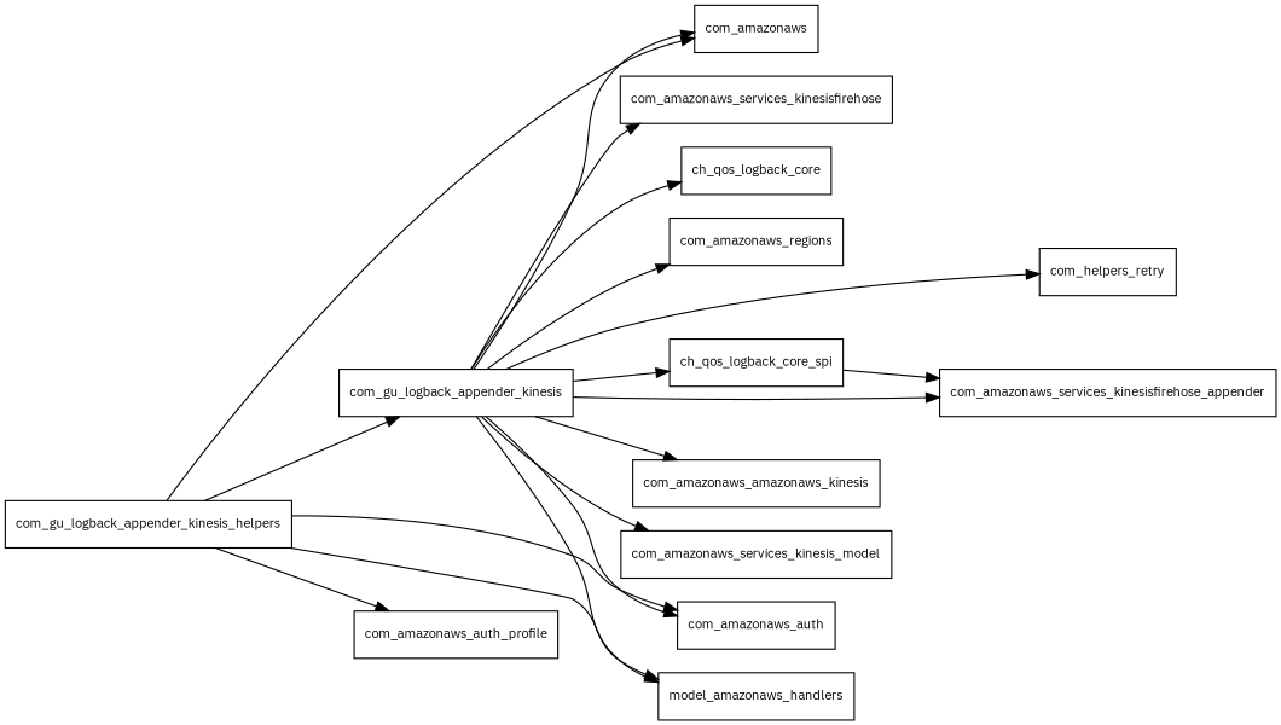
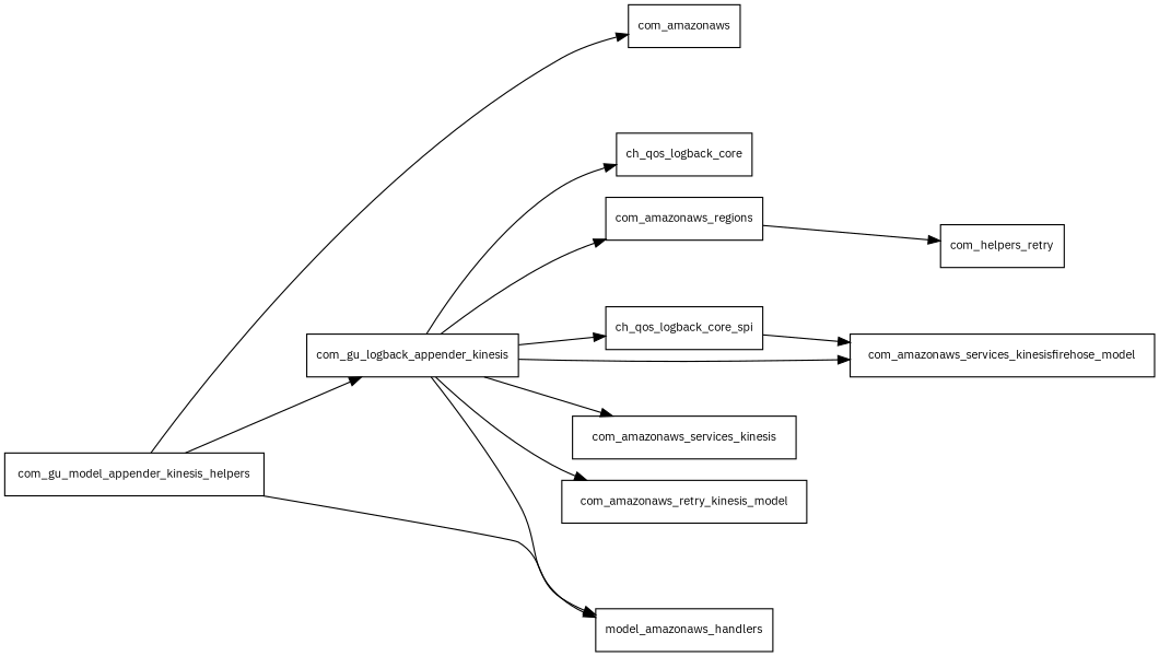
  digraph {
    fontname="IBM Plex Sans"
    rankdir=LR
    node [fontname="IBM Plex Sans" fontsize=10.0 shape=box]
    edge [fontname="IBM Plex Sans"]
    com_gu_logback_appender_kinesis
    ch_qos_logback_core
    ch_qos_logback_core_spi
    com_amazonaws
-   com_amazonaws_auth
    n6 [label=model_amazonaws_handlers]
    com_amazonaws_regions
    n8 [label=com_helpers_retry]
-   com_amazonaws_services_kinesis [label=com_amazonaws_amazonaws_kinesis]
-   com_amazonaws_services_kinesis_model
-   com_amazonaws_services_kinesisfirehose
-   com_amazonaws_services_kinesisfirehose_model [label=com_amazonaws_services_kinesisfirehose_appender]
-   com_gu_logback_appender_kinesis_helpers
-   com_amazonaws_auth_profile
+   com_amazonaws_services_kinesis
+   com_amazonaws_services_kinesis_model [label=com_amazonaws_retry_kinesis_model]
+   com_amazonaws_services_kinesisfirehose_model
+   com_gu_logback_appender_kinesis_helpers [label=com_gu_model_appender_kinesis_helpers]
    com_gu_logback_appender_kinesis -> ch_qos_logback_core
    com_gu_logback_appender_kinesis -> ch_qos_logback_core_spi
-   com_gu_logback_appender_kinesis -> com_amazonaws
-   com_gu_logback_appender_kinesis -> com_amazonaws_auth
    com_gu_logback_appender_kinesis -> n6
    com_gu_logback_appender_kinesis -> com_amazonaws_regions
-   com_gu_logback_appender_kinesis -> n8
+   com_amazonaws_regions -> n8
    com_gu_logback_appender_kinesis -> com_amazonaws_services_kinesis
    com_gu_logback_appender_kinesis -> com_amazonaws_services_kinesis_model
-   com_gu_logback_appender_kinesis -> com_amazonaws_services_kinesisfirehose
    com_gu_logback_appender_kinesis -> com_amazonaws_services_kinesisfirehose_model
    ch_qos_logback_core_spi -> com_amazonaws_services_kinesisfirehose_model
    com_gu_logback_appender_kinesis_helpers -> com_gu_logback_appender_kinesis
    com_gu_logback_appender_kinesis_helpers -> com_amazonaws
-   com_gu_logback_appender_kinesis_helpers -> com_amazonaws_auth
    com_gu_logback_appender_kinesis_helpers -> n6
-   com_gu_logback_appender_kinesis_helpers -> com_amazonaws_auth_profile
  }
